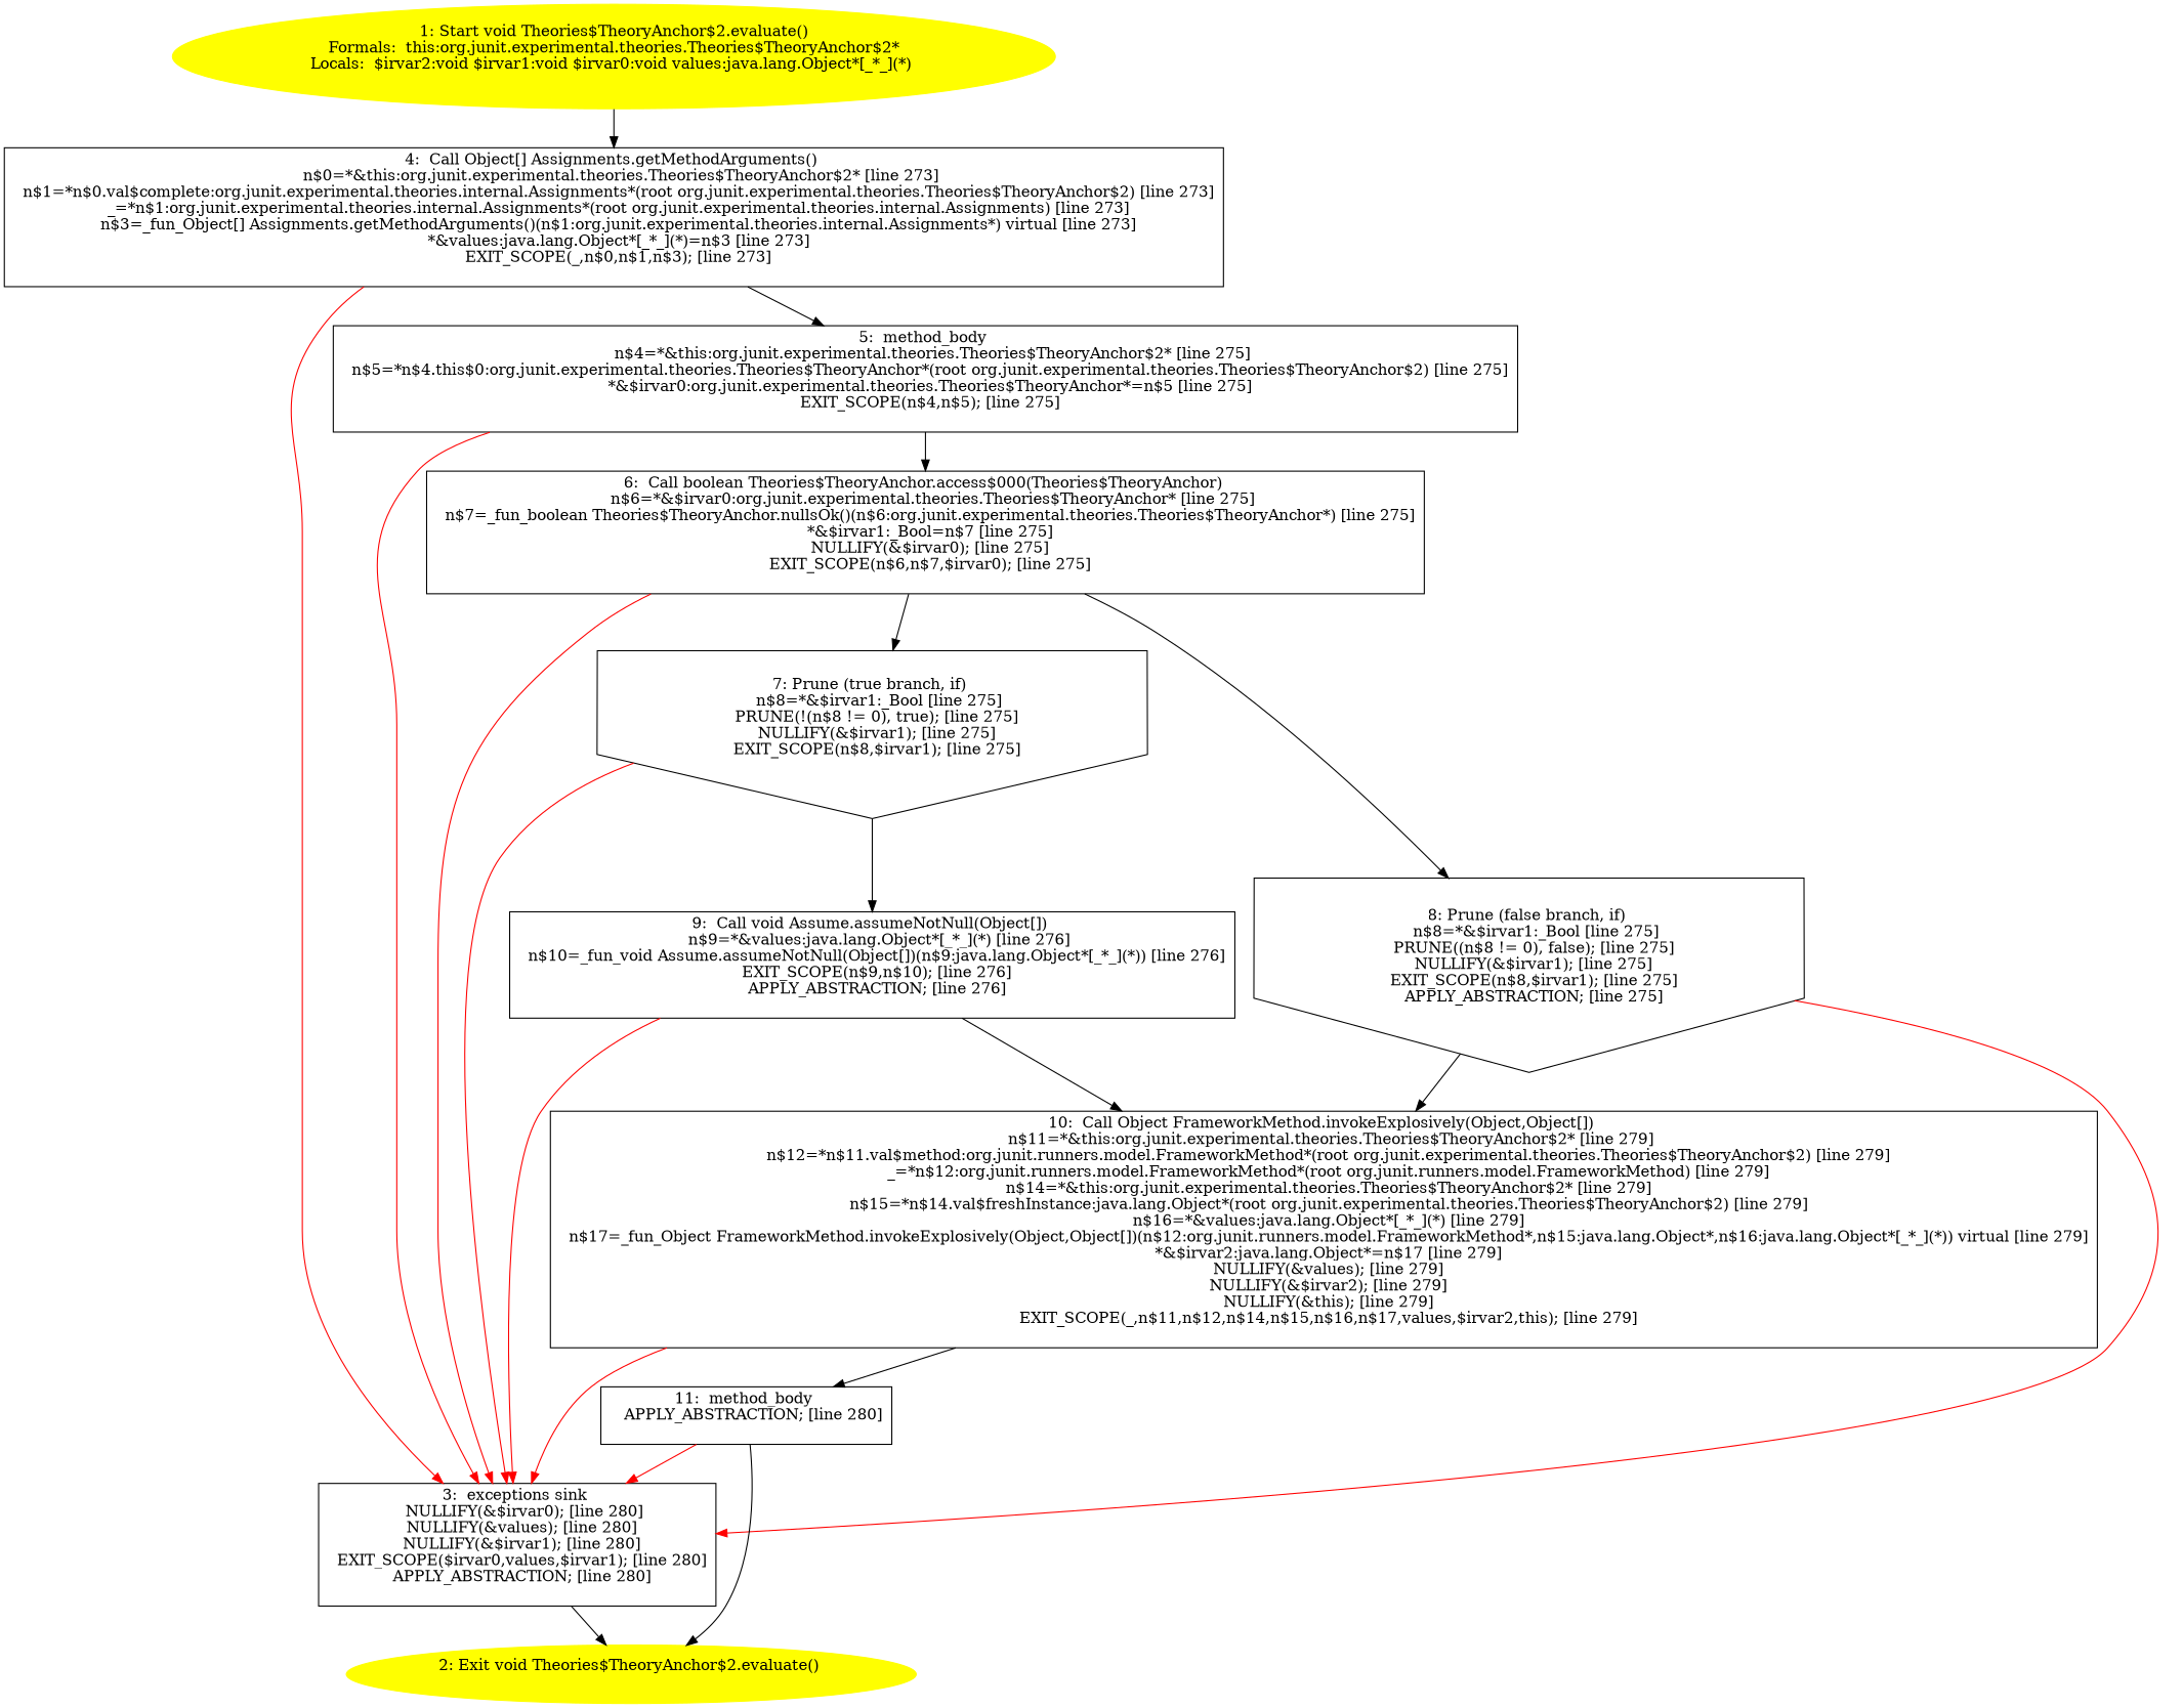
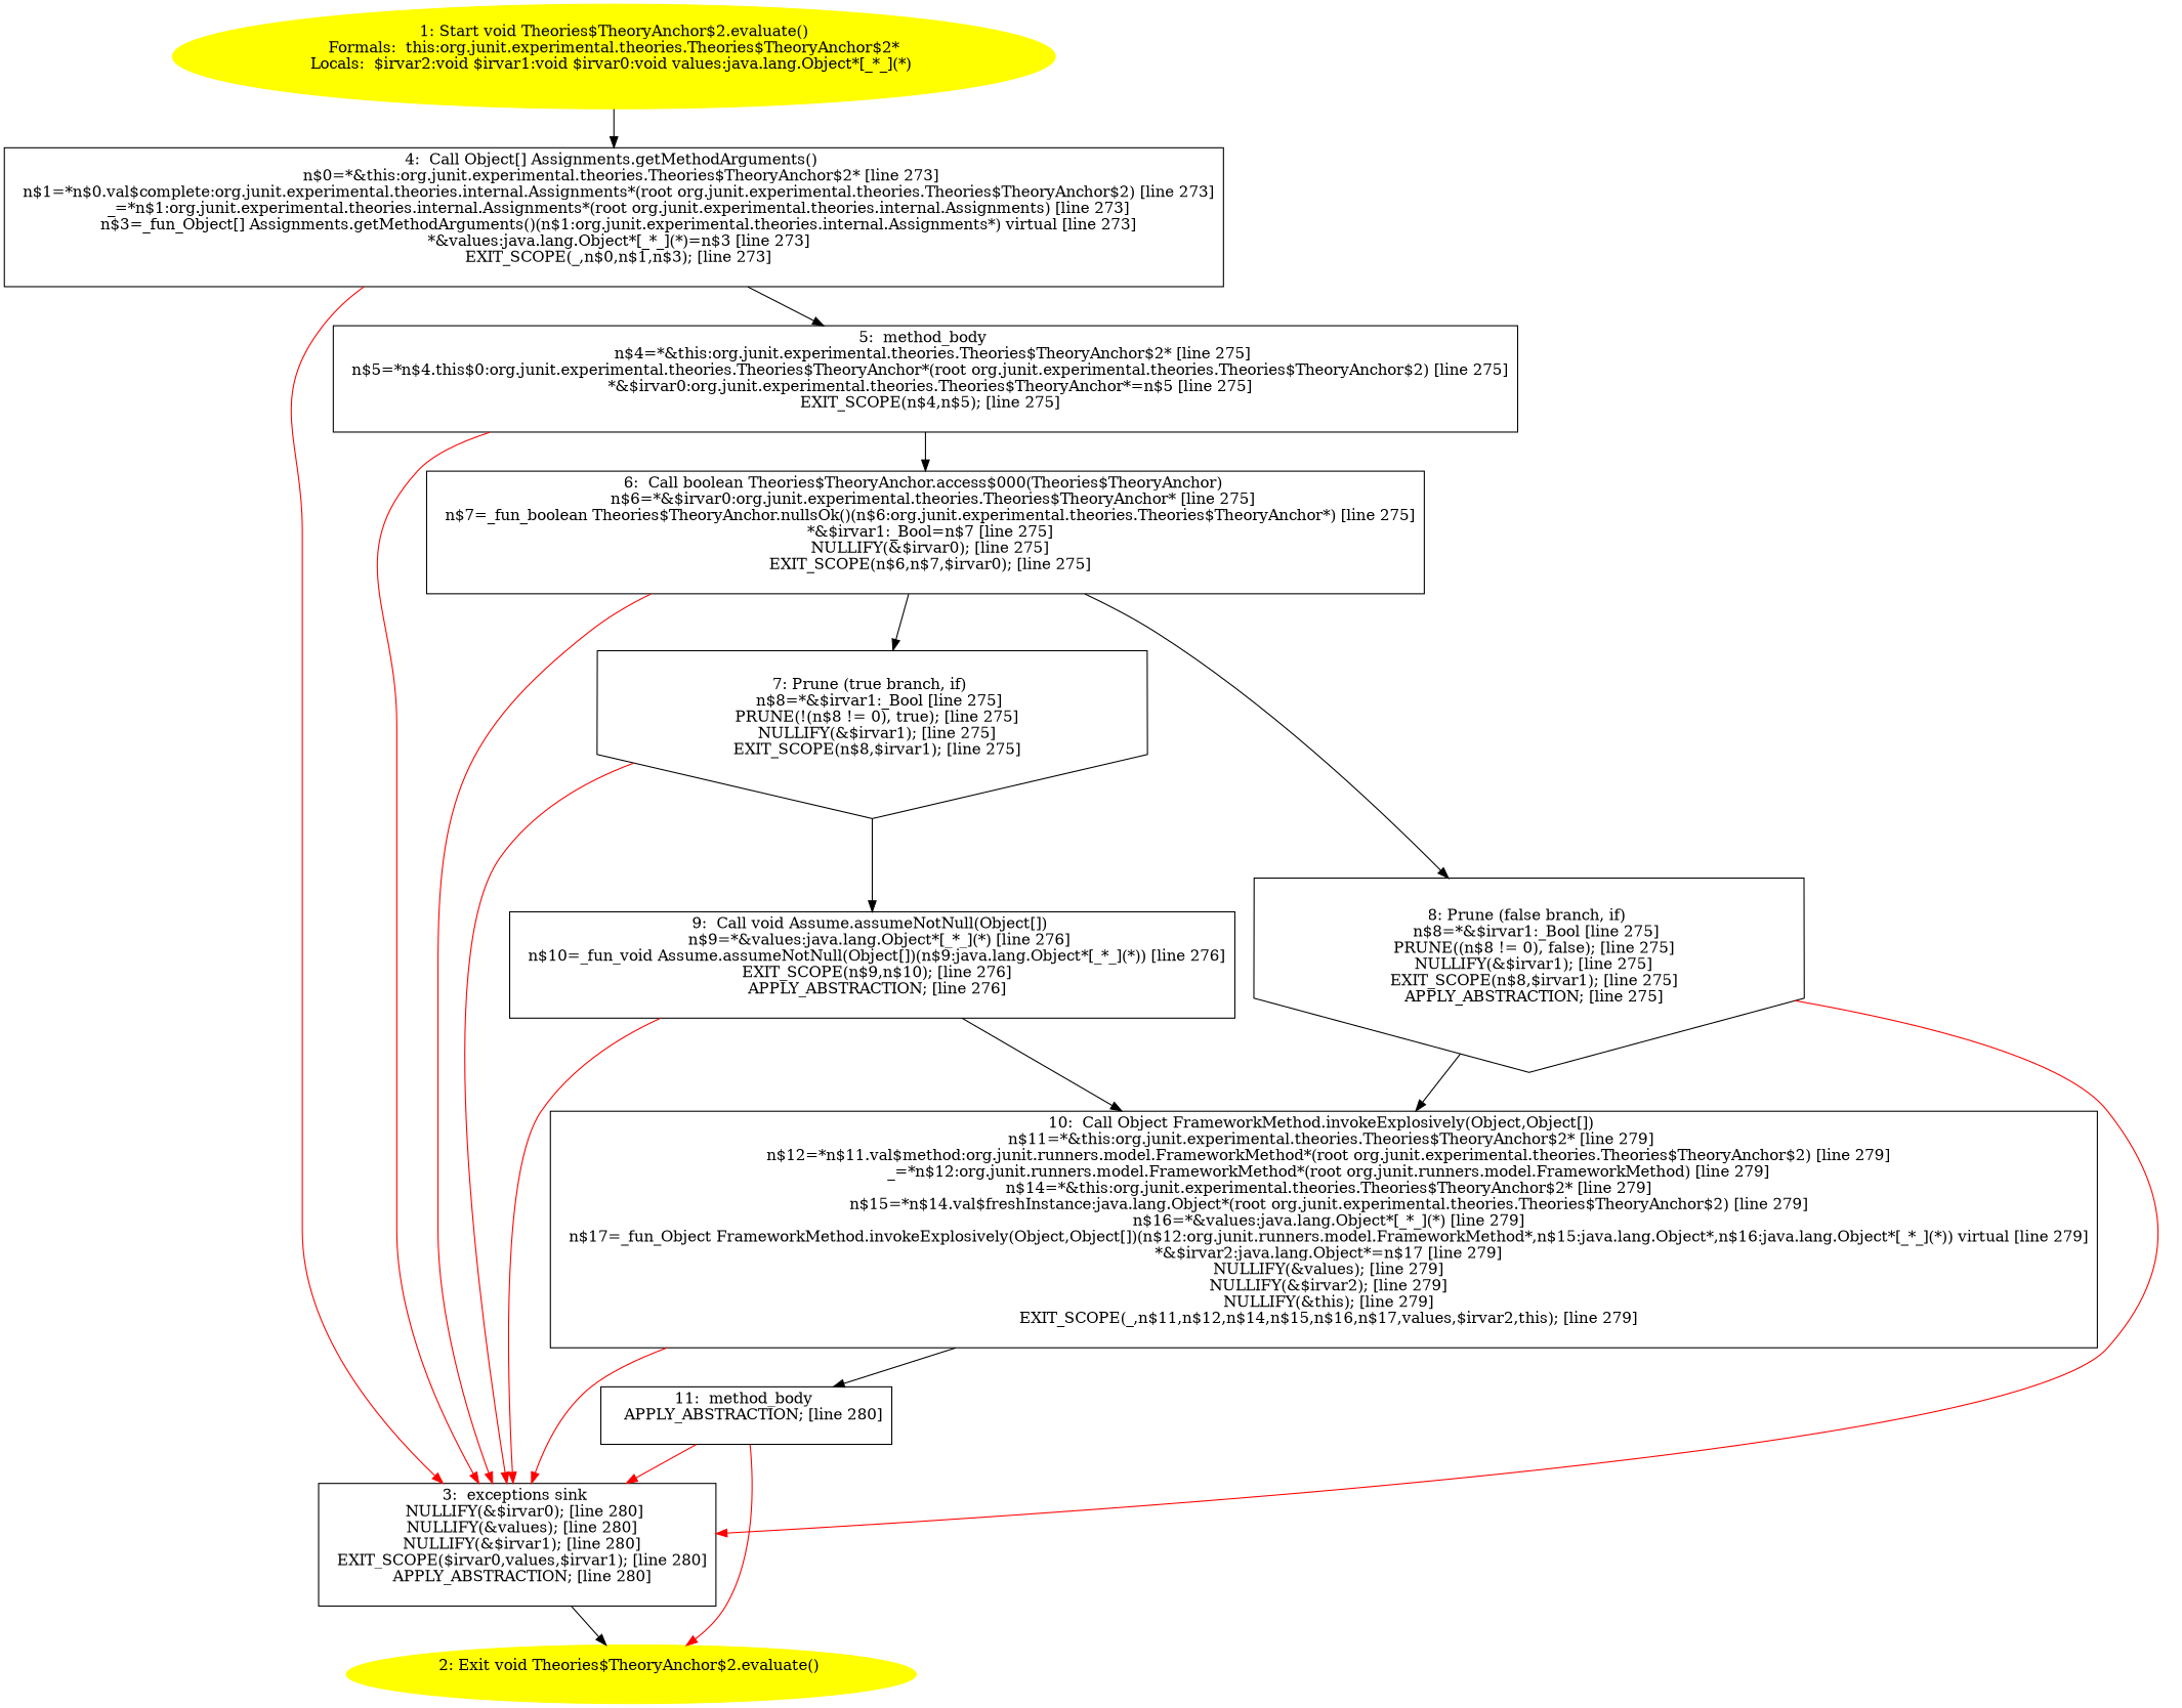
  digraph {
    node [shape=box]
    n1 [color=yellow label="1: Start void Theories$TheoryAnchor$2.evaluate()\nFormals:  this:org.junit.experimental.theories.Theories$TheoryAnchor$2*\nLocals:  $irvar2:void $irvar1:void $irvar0:void values:java.lang.Object*[_*_](*) \n  " style=filled shape=""]
    n2 [label="4:  Call Object[] Assignments.getMethodArguments() \n   n$0=*&this:org.junit.experimental.theories.Theories$TheoryAnchor$2* [line 273]\n  n$1=*n$0.val$complete:org.junit.experimental.theories.internal.Assignments*(root org.junit.experimental.theories.Theories$TheoryAnchor$2) [line 273]\n  _=*n$1:org.junit.experimental.theories.internal.Assignments*(root org.junit.experimental.theories.internal.Assignments) [line 273]\n  n$3=_fun_Object[] Assignments.getMethodArguments()(n$1:org.junit.experimental.theories.internal.Assignments*) virtual [line 273]\n  *&values:java.lang.Object*[_*_](*)=n$3 [line 273]\n  EXIT_SCOPE(_,n$0,n$1,n$3); [line 273]\n "]
    n3 [label="3:  exceptions sink \n   NULLIFY(&$irvar0); [line 280]\n  NULLIFY(&values); [line 280]\n  NULLIFY(&$irvar1); [line 280]\n  EXIT_SCOPE($irvar0,values,$irvar1); [line 280]\n  APPLY_ABSTRACTION; [line 280]\n "]
    n4 [label="5:  method_body \n   n$4=*&this:org.junit.experimental.theories.Theories$TheoryAnchor$2* [line 275]\n  n$5=*n$4.this$0:org.junit.experimental.theories.Theories$TheoryAnchor*(root org.junit.experimental.theories.Theories$TheoryAnchor$2) [line 275]\n  *&$irvar0:org.junit.experimental.theories.Theories$TheoryAnchor*=n$5 [line 275]\n  EXIT_SCOPE(n$4,n$5); [line 275]\n "]
    n5 [color=yellow label="2: Exit void Theories$TheoryAnchor$2.evaluate() \n  " style=filled shape=""]
    n6 [label="6:  Call boolean Theories$TheoryAnchor.access$000(Theories$TheoryAnchor) \n   n$6=*&$irvar0:org.junit.experimental.theories.Theories$TheoryAnchor* [line 275]\n  n$7=_fun_boolean Theories$TheoryAnchor.nullsOk()(n$6:org.junit.experimental.theories.Theories$TheoryAnchor*) [line 275]\n  *&$irvar1:_Bool=n$7 [line 275]\n  NULLIFY(&$irvar0); [line 275]\n  EXIT_SCOPE(n$6,n$7,$irvar0); [line 275]\n "]
    n7 [label="7: Prune (true branch, if) \n   n$8=*&$irvar1:_Bool [line 275]\n  PRUNE(!(n$8 != 0), true); [line 275]\n  NULLIFY(&$irvar1); [line 275]\n  EXIT_SCOPE(n$8,$irvar1); [line 275]\n " shape=invhouse]
    n8 [label="8: Prune (false branch, if) \n   n$8=*&$irvar1:_Bool [line 275]\n  PRUNE((n$8 != 0), false); [line 275]\n  NULLIFY(&$irvar1); [line 275]\n  EXIT_SCOPE(n$8,$irvar1); [line 275]\n  APPLY_ABSTRACTION; [line 275]\n " shape=invhouse]
    n9 [label="9:  Call void Assume.assumeNotNull(Object[]) \n   n$9=*&values:java.lang.Object*[_*_](*) [line 276]\n  n$10=_fun_void Assume.assumeNotNull(Object[])(n$9:java.lang.Object*[_*_](*)) [line 276]\n  EXIT_SCOPE(n$9,n$10); [line 276]\n  APPLY_ABSTRACTION; [line 276]\n "]
    n10 [label="10:  Call Object FrameworkMethod.invokeExplosively(Object,Object[]) \n   n$11=*&this:org.junit.experimental.theories.Theories$TheoryAnchor$2* [line 279]\n  n$12=*n$11.val$method:org.junit.runners.model.FrameworkMethod*(root org.junit.experimental.theories.Theories$TheoryAnchor$2) [line 279]\n  _=*n$12:org.junit.runners.model.FrameworkMethod*(root org.junit.runners.model.FrameworkMethod) [line 279]\n  n$14=*&this:org.junit.experimental.theories.Theories$TheoryAnchor$2* [line 279]\n  n$15=*n$14.val$freshInstance:java.lang.Object*(root org.junit.experimental.theories.Theories$TheoryAnchor$2) [line 279]\n  n$16=*&values:java.lang.Object*[_*_](*) [line 279]\n  n$17=_fun_Object FrameworkMethod.invokeExplosively(Object,Object[])(n$12:org.junit.runners.model.FrameworkMethod*,n$15:java.lang.Object*,n$16:java.lang.Object*[_*_](*)) virtual [line 279]\n  *&$irvar2:java.lang.Object*=n$17 [line 279]\n  NULLIFY(&values); [line 279]\n  NULLIFY(&$irvar2); [line 279]\n  NULLIFY(&this); [line 279]\n  EXIT_SCOPE(_,n$11,n$12,n$14,n$15,n$16,n$17,values,$irvar2,this); [line 279]\n "]
    n11 [label="11:  method_body \n   APPLY_ABSTRACTION; [line 280]\n "]
    n1 -> n2
    n2 -> n3 [color=red]
    n2 -> n4
    n3 -> n5
    n4 -> n3 [color=red]
    n4 -> n6
    n6 -> n3 [color=red]
    n6 -> n7
    n6 -> n8
    n7 -> n3 [color=red]
    n7 -> n9
    n8 -> n3 [color=red]
    n8 -> n10
    n9 -> n3 [color=red]
    n9 -> n10
    n10 -> n3 [color=red]
    n10 -> n11
    n11 -> n3 [color=red]
-   n11 -> n5
+   n11 -> n5 [color=red]
  }
